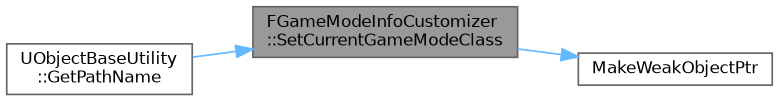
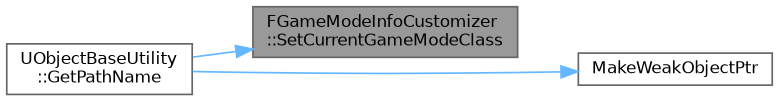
  digraph {
    rankdir=LR
    node [color=grey40 fillcolor=white fontname=Helvetica fontsize=10 shape=box style=filled]
    edge [color=steelblue1 fontname=Helvetica fontsize=10 labelfontname=Helvetica labelfontsize=10 style=solid]
    n1 [color=gray40 fillcolor=grey60 fontcolor=black height=0.2 label="FGameModeInfoCustomizer\l::SetCurrentGameModeClass" width=0.4]
    n2 [height=0.2 label=MakeWeakObjectPtr width=0.4]
    n3 [height=0.2 label="UObjectBaseUtility\l::GetPathName" width=0.4]
-   n1 -> n2
+   n3 -> n2
    n3 -> n1
  }
